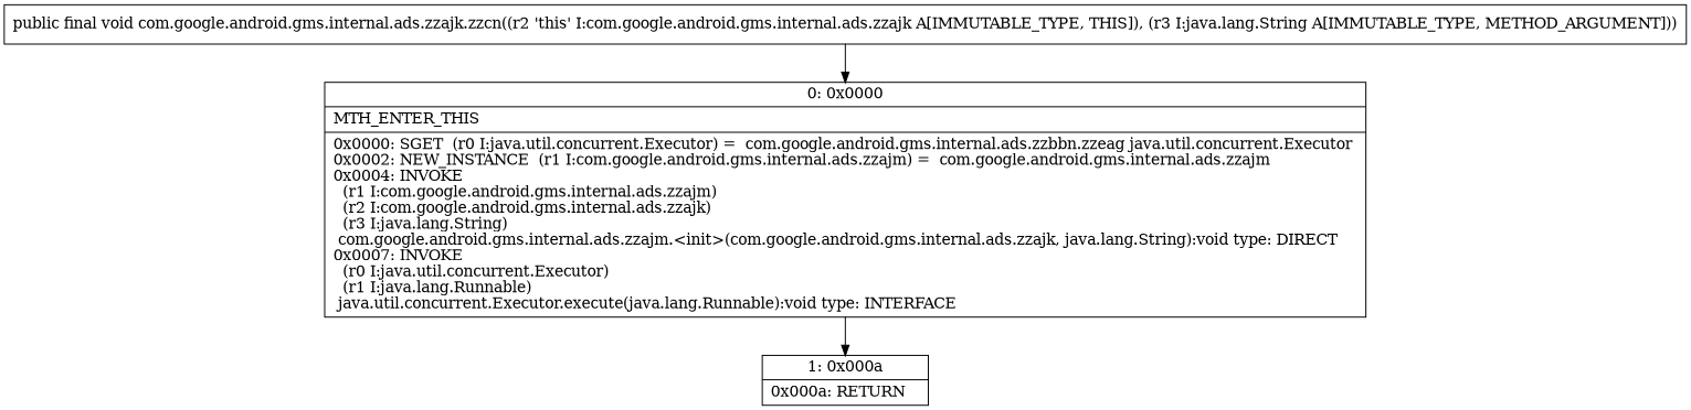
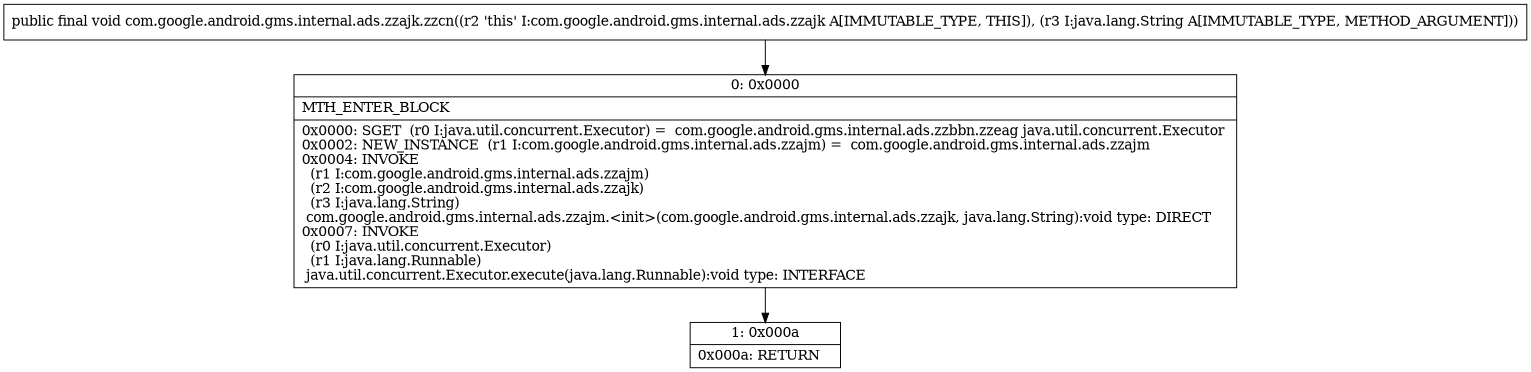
  digraph {
    node [shape=record]
-   n1 [label="{0\:\ 0x0000|MTH_ENTER_THIS\l|0x0000: SGET  (r0 I:java.util.concurrent.Executor) =  com.google.android.gms.internal.ads.zzbbn.zzeag java.util.concurrent.Executor \l0x0002: NEW_INSTANCE  (r1 I:com.google.android.gms.internal.ads.zzajm) =  com.google.android.gms.internal.ads.zzajm \l0x0004: INVOKE  \l  (r1 I:com.google.android.gms.internal.ads.zzajm)\l  (r2 I:com.google.android.gms.internal.ads.zzajk)\l  (r3 I:java.lang.String)\l com.google.android.gms.internal.ads.zzajm.\<init\>(com.google.android.gms.internal.ads.zzajk, java.lang.String):void type: DIRECT \l0x0007: INVOKE  \l  (r0 I:java.util.concurrent.Executor)\l  (r1 I:java.lang.Runnable)\l java.util.concurrent.Executor.execute(java.lang.Runnable):void type: INTERFACE \l}"]
+   n1 [label="{0\:\ 0x0000|MTH_ENTER_BLOCK\l|0x0000: SGET  (r0 I:java.util.concurrent.Executor) =  com.google.android.gms.internal.ads.zzbbn.zzeag java.util.concurrent.Executor \l0x0002: NEW_INSTANCE  (r1 I:com.google.android.gms.internal.ads.zzajm) =  com.google.android.gms.internal.ads.zzajm \l0x0004: INVOKE  \l  (r1 I:com.google.android.gms.internal.ads.zzajm)\l  (r2 I:com.google.android.gms.internal.ads.zzajk)\l  (r3 I:java.lang.String)\l com.google.android.gms.internal.ads.zzajm.\<init\>(com.google.android.gms.internal.ads.zzajk, java.lang.String):void type: DIRECT \l0x0007: INVOKE  \l  (r0 I:java.util.concurrent.Executor)\l  (r1 I:java.lang.Runnable)\l java.util.concurrent.Executor.execute(java.lang.Runnable):void type: INTERFACE \l}"]
    n2 [label="{1\:\ 0x000a|0x000a: RETURN   \l}"]
    n3 [label="{public final void com.google.android.gms.internal.ads.zzajk.zzcn((r2 'this' I:com.google.android.gms.internal.ads.zzajk A[IMMUTABLE_TYPE, THIS]), (r3 I:java.lang.String A[IMMUTABLE_TYPE, METHOD_ARGUMENT])) }"]
    n1 -> n2
    n3 -> n1
  }
